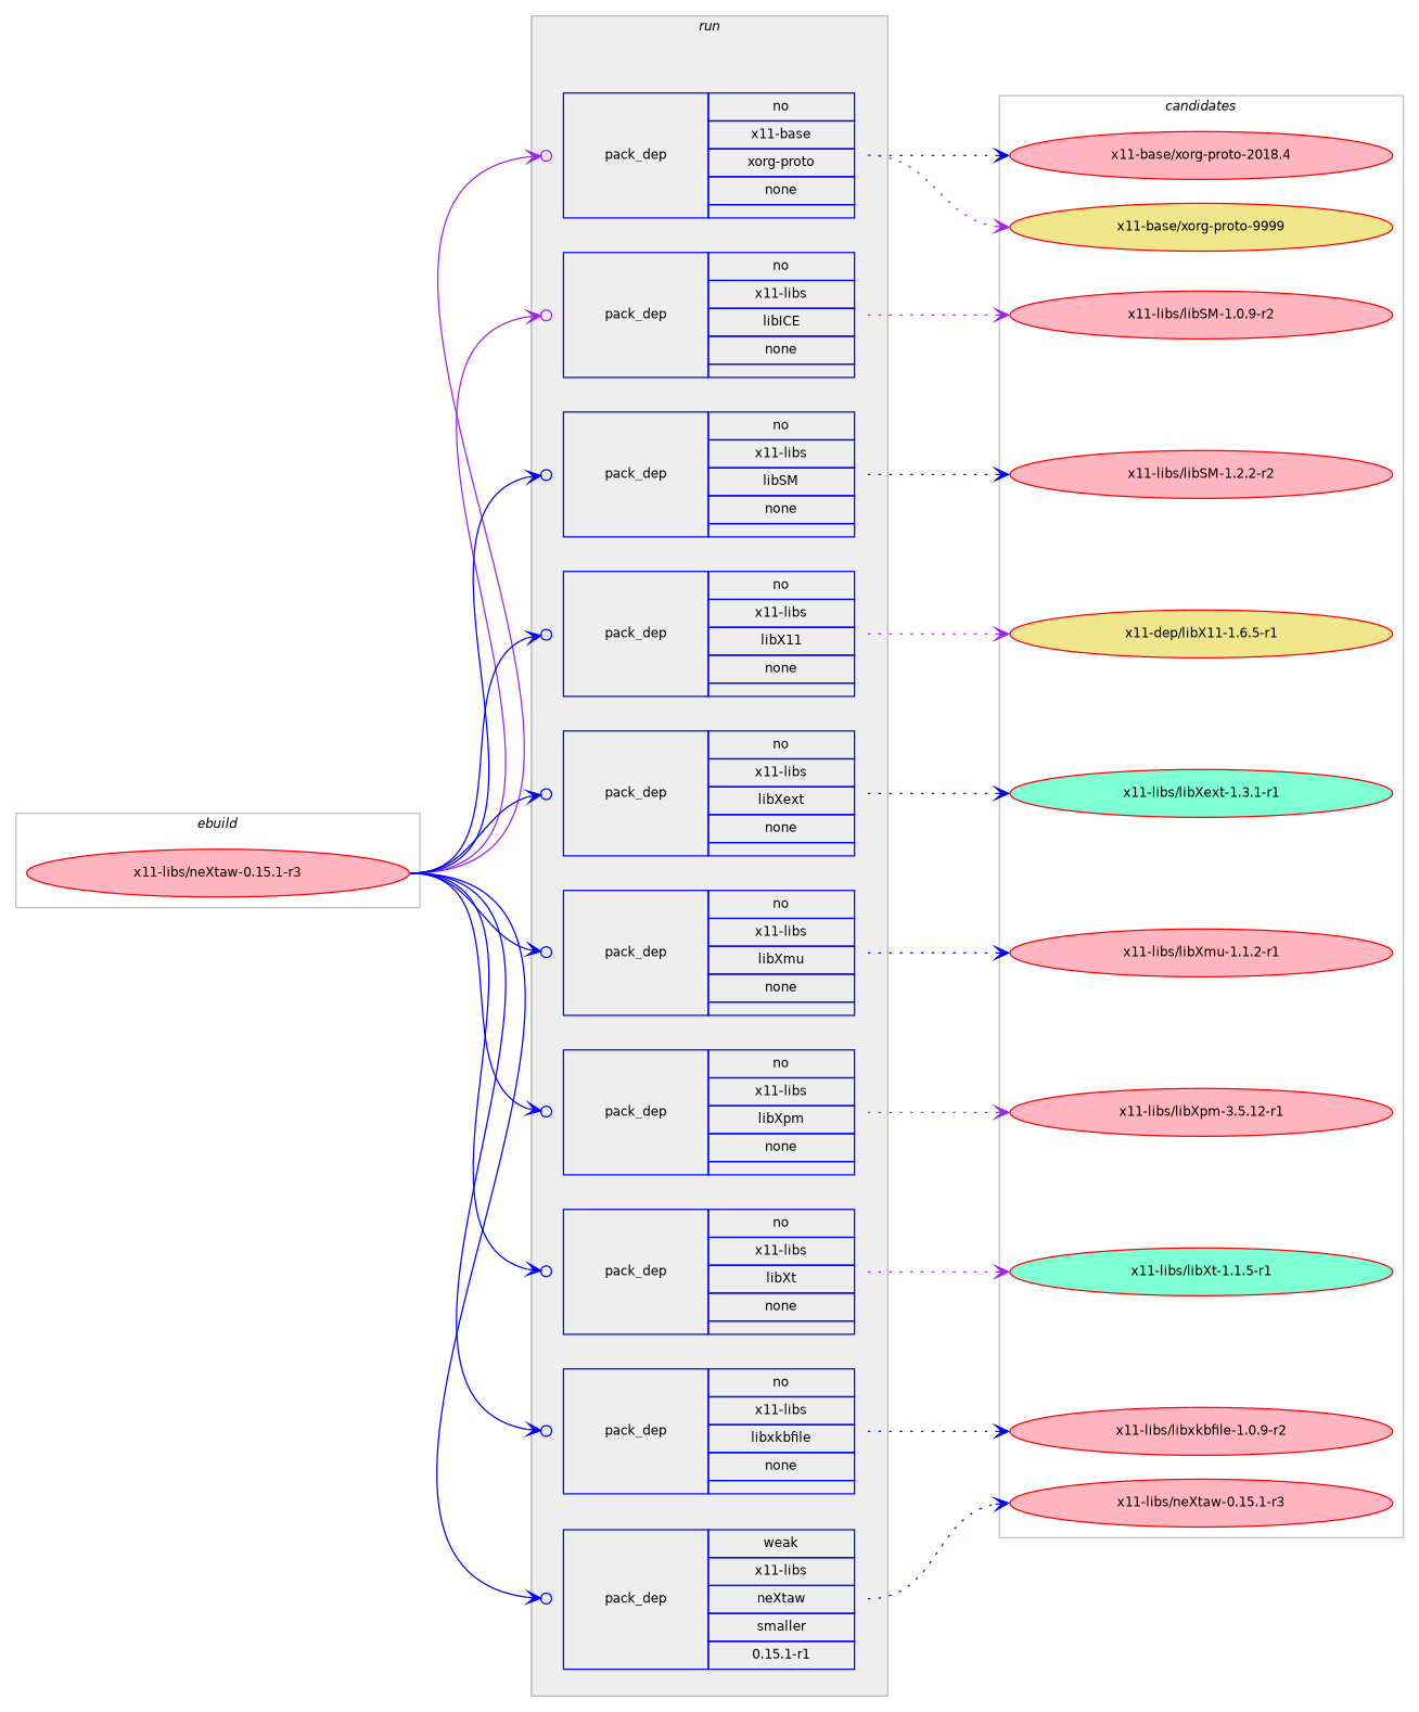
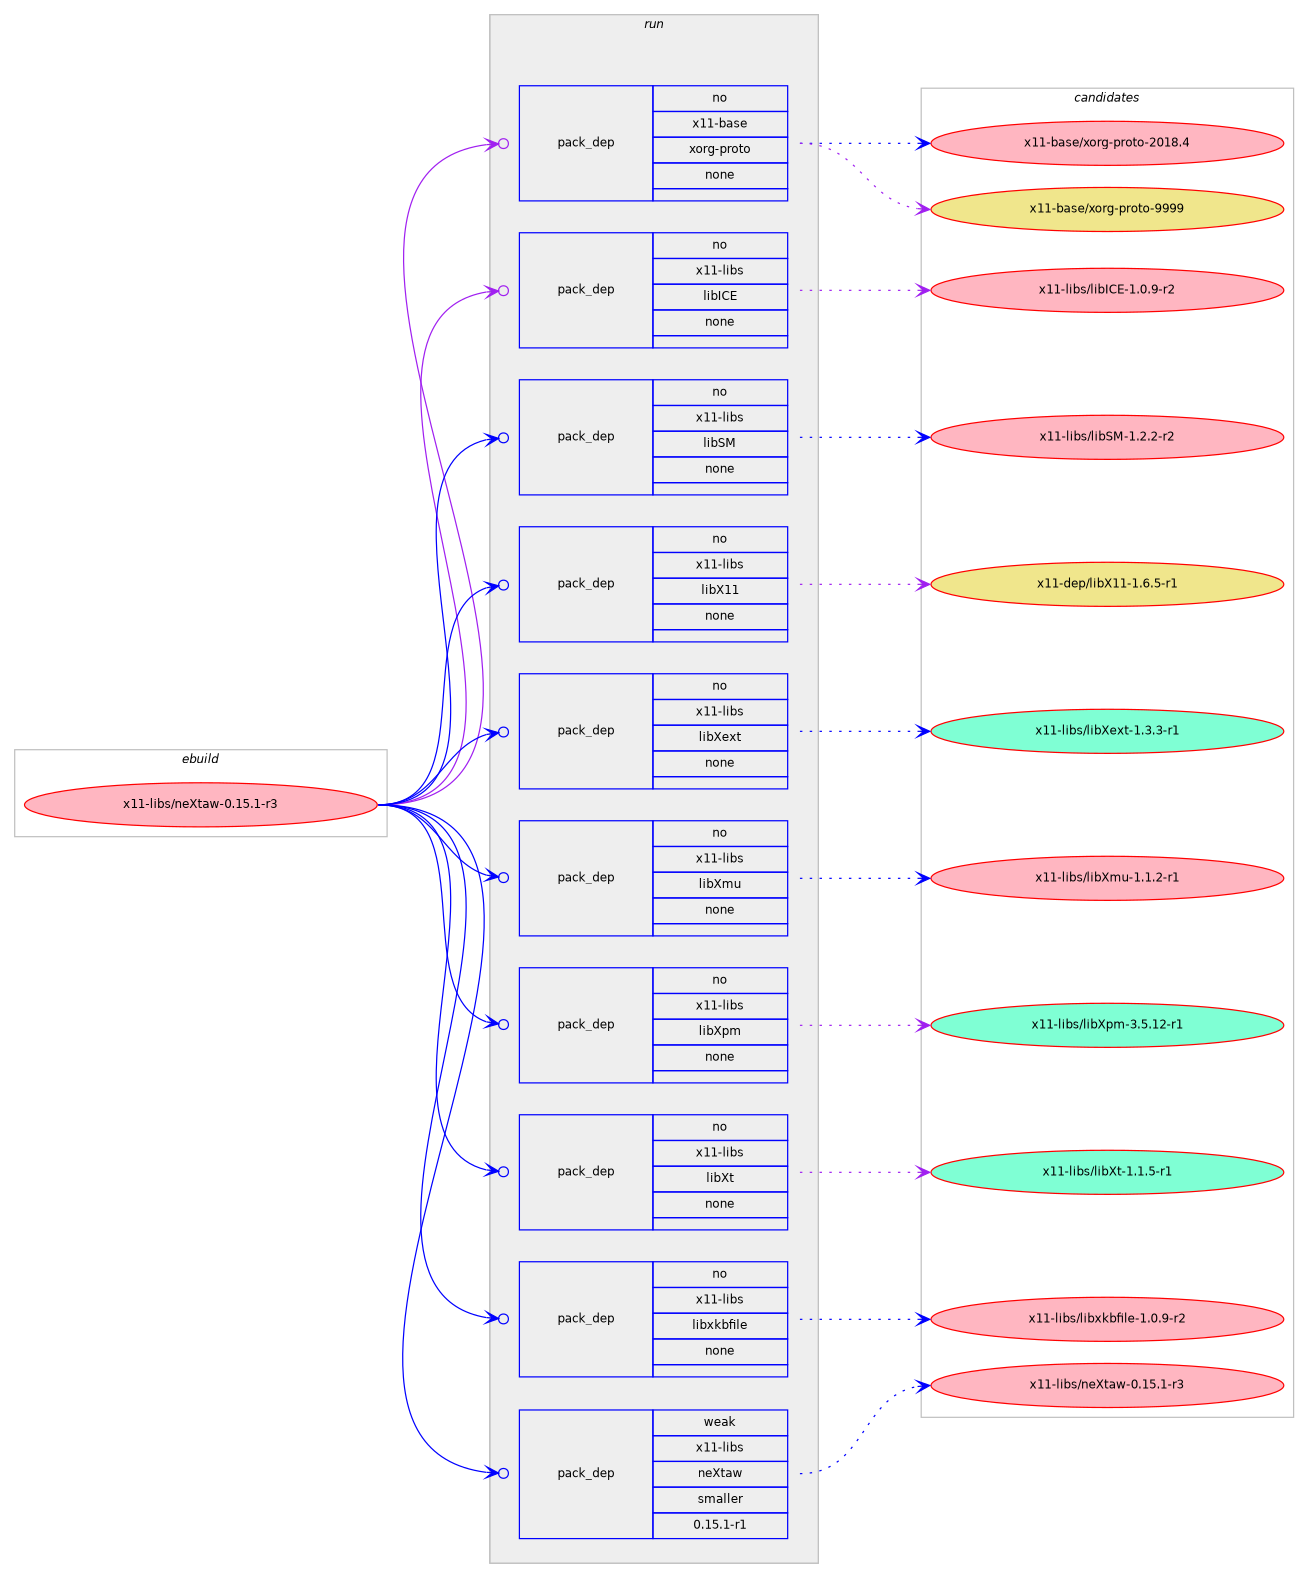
  digraph {
    compound=true
    concentrate=true
    fontname=Helvetica
    fontsize=10
    newrank=true
    rankdir=LR
    ranksep=1.5
    node [color=red fontname=Helvetica fontsize=10 style=filled]
    edge [arrowhead=vee color=blue headport=w style=dotted tailport=e weight=100]
    n1 [fillcolor=lightpink label="x11-libs/neXtaw-0.15.1-r3" width=4]
    n2 [color=blue label=<<TABLE BORDER="0" CELLBORDER="1" CELLSPACING="0" CELLPADDING="4" WIDTH="220"><TR><TD ROWSPAN="6" CELLPADDING="30">pack_dep</TD></TR><TR><TD WIDTH="110">no</TD></TR><TR><TD>x11-base</TD></TR><TR><TD>xorg-proto</TD></TR><TR><TD>none</TD></TR><TR><TD></TD></TR></TABLE>> shape=none style=""]
    n3 [color=blue label=<<TABLE BORDER="0" CELLBORDER="1" CELLSPACING="0" CELLPADDING="4" WIDTH="220"><TR><TD ROWSPAN="6" CELLPADDING="30">pack_dep</TD></TR><TR><TD WIDTH="110">no</TD></TR><TR><TD>x11-libs</TD></TR><TR><TD>libICE</TD></TR><TR><TD>none</TD></TR><TR><TD></TD></TR></TABLE>> shape=none style=""]
    n4 [color=blue label=<<TABLE BORDER="0" CELLBORDER="1" CELLSPACING="0" CELLPADDING="4" WIDTH="220"><TR><TD ROWSPAN="6" CELLPADDING="30">pack_dep</TD></TR><TR><TD WIDTH="110">no</TD></TR><TR><TD>x11-libs</TD></TR><TR><TD>libSM</TD></TR><TR><TD>none</TD></TR><TR><TD></TD></TR></TABLE>> shape=none style=""]
    n5 [color=blue label=<<TABLE BORDER="0" CELLBORDER="1" CELLSPACING="0" CELLPADDING="4" WIDTH="220"><TR><TD ROWSPAN="6" CELLPADDING="30">pack_dep</TD></TR><TR><TD WIDTH="110">no</TD></TR><TR><TD>x11-libs</TD></TR><TR><TD>libX11</TD></TR><TR><TD>none</TD></TR><TR><TD></TD></TR></TABLE>> shape=none style=""]
    n6 [color=blue label=<<TABLE BORDER="0" CELLBORDER="1" CELLSPACING="0" CELLPADDING="4" WIDTH="220"><TR><TD ROWSPAN="6" CELLPADDING="30">pack_dep</TD></TR><TR><TD WIDTH="110">no</TD></TR><TR><TD>x11-libs</TD></TR><TR><TD>libXext</TD></TR><TR><TD>none</TD></TR><TR><TD></TD></TR></TABLE>> shape=none style=""]
    n7 [color=blue label=<<TABLE BORDER="0" CELLBORDER="1" CELLSPACING="0" CELLPADDING="4" WIDTH="220"><TR><TD ROWSPAN="6" CELLPADDING="30">pack_dep</TD></TR><TR><TD WIDTH="110">no</TD></TR><TR><TD>x11-libs</TD></TR><TR><TD>libXmu</TD></TR><TR><TD>none</TD></TR><TR><TD></TD></TR></TABLE>> shape=none style=""]
    n8 [color=blue label=<<TABLE BORDER="0" CELLBORDER="1" CELLSPACING="0" CELLPADDING="4" WIDTH="220"><TR><TD ROWSPAN="6" CELLPADDING="30">pack_dep</TD></TR><TR><TD WIDTH="110">no</TD></TR><TR><TD>x11-libs</TD></TR><TR><TD>libXpm</TD></TR><TR><TD>none</TD></TR><TR><TD></TD></TR></TABLE>> shape=none style=""]
    n9 [color=blue label=<<TABLE BORDER="0" CELLBORDER="1" CELLSPACING="0" CELLPADDING="4" WIDTH="220"><TR><TD ROWSPAN="6" CELLPADDING="30">pack_dep</TD></TR><TR><TD WIDTH="110">no</TD></TR><TR><TD>x11-libs</TD></TR><TR><TD>libXt</TD></TR><TR><TD>none</TD></TR><TR><TD></TD></TR></TABLE>> shape=none style=""]
    n10 [color=blue label=<<TABLE BORDER="0" CELLBORDER="1" CELLSPACING="0" CELLPADDING="4" WIDTH="220"><TR><TD ROWSPAN="6" CELLPADDING="30">pack_dep</TD></TR><TR><TD WIDTH="110">no</TD></TR><TR><TD>x11-libs</TD></TR><TR><TD>libxkbfile</TD></TR><TR><TD>none</TD></TR><TR><TD></TD></TR></TABLE>> shape=none style=""]
    n11 [color=blue label=<<TABLE BORDER="0" CELLBORDER="1" CELLSPACING="0" CELLPADDING="4" WIDTH="220"><TR><TD ROWSPAN="6" CELLPADDING="30">pack_dep</TD></TR><TR><TD WIDTH="110">weak</TD></TR><TR><TD>x11-libs</TD></TR><TR><TD>neXtaw</TD></TR><TR><TD>smaller</TD></TR><TR><TD>0.15.1-r1</TD></TR></TABLE>> shape=none style=""]
    n12 [fillcolor=lightpink label="x11-base/xorg-proto-2018.4" width=4]
    n13 [fillcolor=khaki label="x11-base/xorg-proto-9999" width=4]
-   n14 [fillcolor=lightpink label="x11-libs/libSM-1.0.9-r2" width=4]
+   n14 [fillcolor=lightpink label="x11-libs/libICE-1.0.9-r2" width=4]
    n15 [fillcolor=lightpink label="x11-libs/libSM-1.2.2-r2" width=4]
    n16 [fillcolor=khaki label="x11-dep/libX11-1.6.5-r1" width=4]
-   n17 [fillcolor=aquamarine label="x11-libs/libXext-1.3.1-r1" width=4]
+   n17 [fillcolor=aquamarine label="x11-libs/libXext-1.3.3-r1" width=4]
    n18 [fillcolor=lightpink label="x11-libs/libXmu-1.1.2-r1" width=4]
-   n19 [fillcolor=lightpink label="x11-libs/libXpm-3.5.12-r1" width=4]
+   n19 [fillcolor=aquamarine label="x11-libs/libXpm-3.5.12-r1" width=4]
    n20 [fillcolor=aquamarine label="x11-libs/libXt-1.1.5-r1" width=4]
    n21 [fillcolor=lightpink label="x11-libs/libxkbfile-1.0.9-r2" width=4]
    n22 [fillcolor=lightpink label="x11-libs/neXtaw-0.15.1-r3" width=4]
    subgraph cluster_1 {
      color=gray
      label=<<i>ebuild</i>>
      rank=same
      n1
    }
    subgraph cluster_2 {
      color=gray
      label=<<i>dependencies</i>>
      subgraph cluster_3 {
        color=gray
        fillcolor="#eeeeee"
        label=<<i>compile</i>>
        style=filled
      }
      subgraph cluster_4 {
        color=gray
        fillcolor="#eeeeee"
        label=<<i>compile and run</i>>
        style=filled
        subgraph sub_5 {
          color=gray
          fillcolor="#eeeeee"
          label=<<i>compile and run</i>>
          style=filled
          n2
        }
        subgraph sub_6 {
          color=gray
          fillcolor="#eeeeee"
          label=<<i>compile and run</i>>
          style=filled
          n3
        }
        subgraph sub_7 {
          color=gray
          fillcolor="#eeeeee"
          label=<<i>compile and run</i>>
          style=filled
          n4
        }
        subgraph sub_8 {
          color=gray
          fillcolor="#eeeeee"
          label=<<i>compile and run</i>>
          style=filled
          n5
        }
        subgraph sub_9 {
          color=gray
          fillcolor="#eeeeee"
          label=<<i>compile and run</i>>
          style=filled
          n6
        }
        subgraph sub_10 {
          color=gray
          fillcolor="#eeeeee"
          label=<<i>compile and run</i>>
          style=filled
          n7
        }
        subgraph sub_11 {
          color=gray
          fillcolor="#eeeeee"
          label=<<i>compile and run</i>>
          style=filled
          n8
        }
        subgraph sub_12 {
          color=gray
          fillcolor="#eeeeee"
          label=<<i>compile and run</i>>
          style=filled
          n9
        }
        subgraph sub_13 {
          color=gray
          fillcolor="#eeeeee"
          label=<<i>compile and run</i>>
          style=filled
          n10
        }
        subgraph sub_14 {
          color=gray
          fillcolor="#eeeeee"
          label=<<i>compile and run</i>>
          style=filled
          n11
        }
      }
      subgraph cluster_15 {
        color=gray
        fillcolor="#eeeeee"
        label=<<i>run</i>>
        style=filled
      }
    }
    subgraph cluster_16 {
      color=gray
      label=<<i>candidates</i>>
      rank=same
      subgraph sub_17 {
        color=black
        label=<<i>candidates</i>>
        nodesep=1
        rank=same
        n12
        n13
      }
      subgraph sub_18 {
        color=black
        label=<<i>candidates</i>>
        nodesep=1
        rank=same
        n14
      }
      subgraph sub_19 {
        color=black
        label=<<i>candidates</i>>
        nodesep=1
        rank=same
        n15
      }
      subgraph sub_20 {
        color=black
        label=<<i>candidates</i>>
        nodesep=1
        rank=same
        n16
      }
      subgraph sub_21 {
        color=black
        label=<<i>candidates</i>>
        nodesep=1
        rank=same
        n17
      }
      subgraph sub_22 {
        color=black
        label=<<i>candidates</i>>
        nodesep=1
        rank=same
        n18
      }
      subgraph sub_23 {
        color=black
        label=<<i>candidates</i>>
        nodesep=1
        rank=same
        n19
      }
      subgraph sub_24 {
        color=black
        label=<<i>candidates</i>>
        nodesep=1
        rank=same
        n20
      }
      subgraph sub_25 {
        color=black
        label=<<i>candidates</i>>
        nodesep=1
        rank=same
        n21
      }
      subgraph sub_26 {
        color=black
        label=<<i>candidates</i>>
        nodesep=1
        rank=same
        n22
      }
    }
    n1 -> n2 [arrowhead=odotvee color=purple style=solid weight=20]
    n1 -> n3 [arrowhead=odotvee color=purple style=solid weight=20]
    n1 -> n4 [arrowhead=odotvee style=solid weight=20]
    n1 -> n5 [arrowhead=odotvee style=solid weight=20]
    n1 -> n6 [arrowhead=odotvee style=solid weight=20]
    n1 -> n7 [arrowhead=odotvee style=solid weight=20]
    n1 -> n8 [arrowhead=odotvee style=solid weight=20]
    n1 -> n9 [arrowhead=odotvee style=solid weight=20]
    n1 -> n10 [arrowhead=odotvee style=solid weight=20]
    n1 -> n11 [arrowhead=odotvee style=solid weight=20]
    n2 -> n12
    n2 -> n13 [color=purple]
    n3 -> n14 [color=purple]
    n4 -> n15
    n5 -> n16 [color=purple]
    n6 -> n17
    n7 -> n18
    n8 -> n19 [color=purple]
    n9 -> n20 [color=purple]
    n10 -> n21
    n11 -> n22
  }
